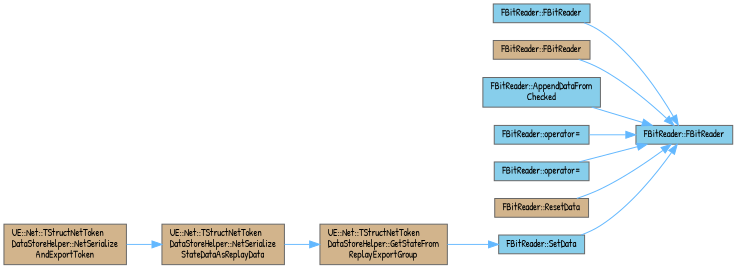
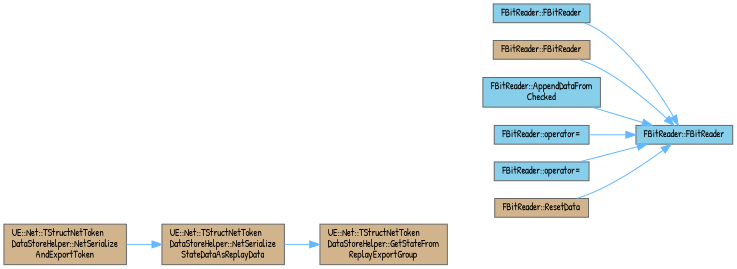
  digraph {
    rankdir=RL
    fontname="Patrick Hand"
    node [color=grey40 fillcolor=skyblue fontname="Patrick Hand" fontsize=10 shape=box style=filled]
    edge [color=steelblue1 dir=back fontname="Patrick Hand" fontsize=10 labelfontname=Helvetica labelfontsize=10 style=solid]
    n1 [color=gray40 fontcolor=black height=0.2 label="FBitReader::FBitReader" width=0.4]
    n2 [height=0.2 label="FBitReader::FBitReader" width=0.4]
    n3 [fillcolor=tan height=0.2 label="FBitReader::FBitReader" width=0.4]
    n4 [height=0.2 label="FBitReader::AppendDataFrom\lChecked" width=0.4]
    n5 [height=0.2 label="FBitReader::operator=" width=0.4]
    n6 [height=0.2 label="FBitReader::operator=" width=0.4]
    n7 [fillcolor=tan height=0.2 label="FBitReader::ResetData" width=0.4]
-   n8 [height=0.2 label="FBitReader::SetData" width=0.4]
    n9 [fillcolor=tan height=0.2 label="UE::Net::TStructNetToken\lDataStoreHelper::GetStateFrom\lReplayExportGroup" width=0.4]
    n10 [fillcolor=tan height=0.2 label="UE::Net::TStructNetToken\lDataStoreHelper::NetSerialize\lStateDataAsReplayData" width=0.4]
    n11 [fillcolor=tan height=0.2 label="UE::Net::TStructNetToken\lDataStoreHelper::NetSerialize\lAndExportToken" width=0.4]
    n1 -> n2
    n1 -> n3
    n1 -> n4
    n1 -> n5
    n1 -> n6
    n1 -> n7
-   n1 -> n8
-   n8 -> n9
    n9 -> n10
    n10 -> n11
  }
